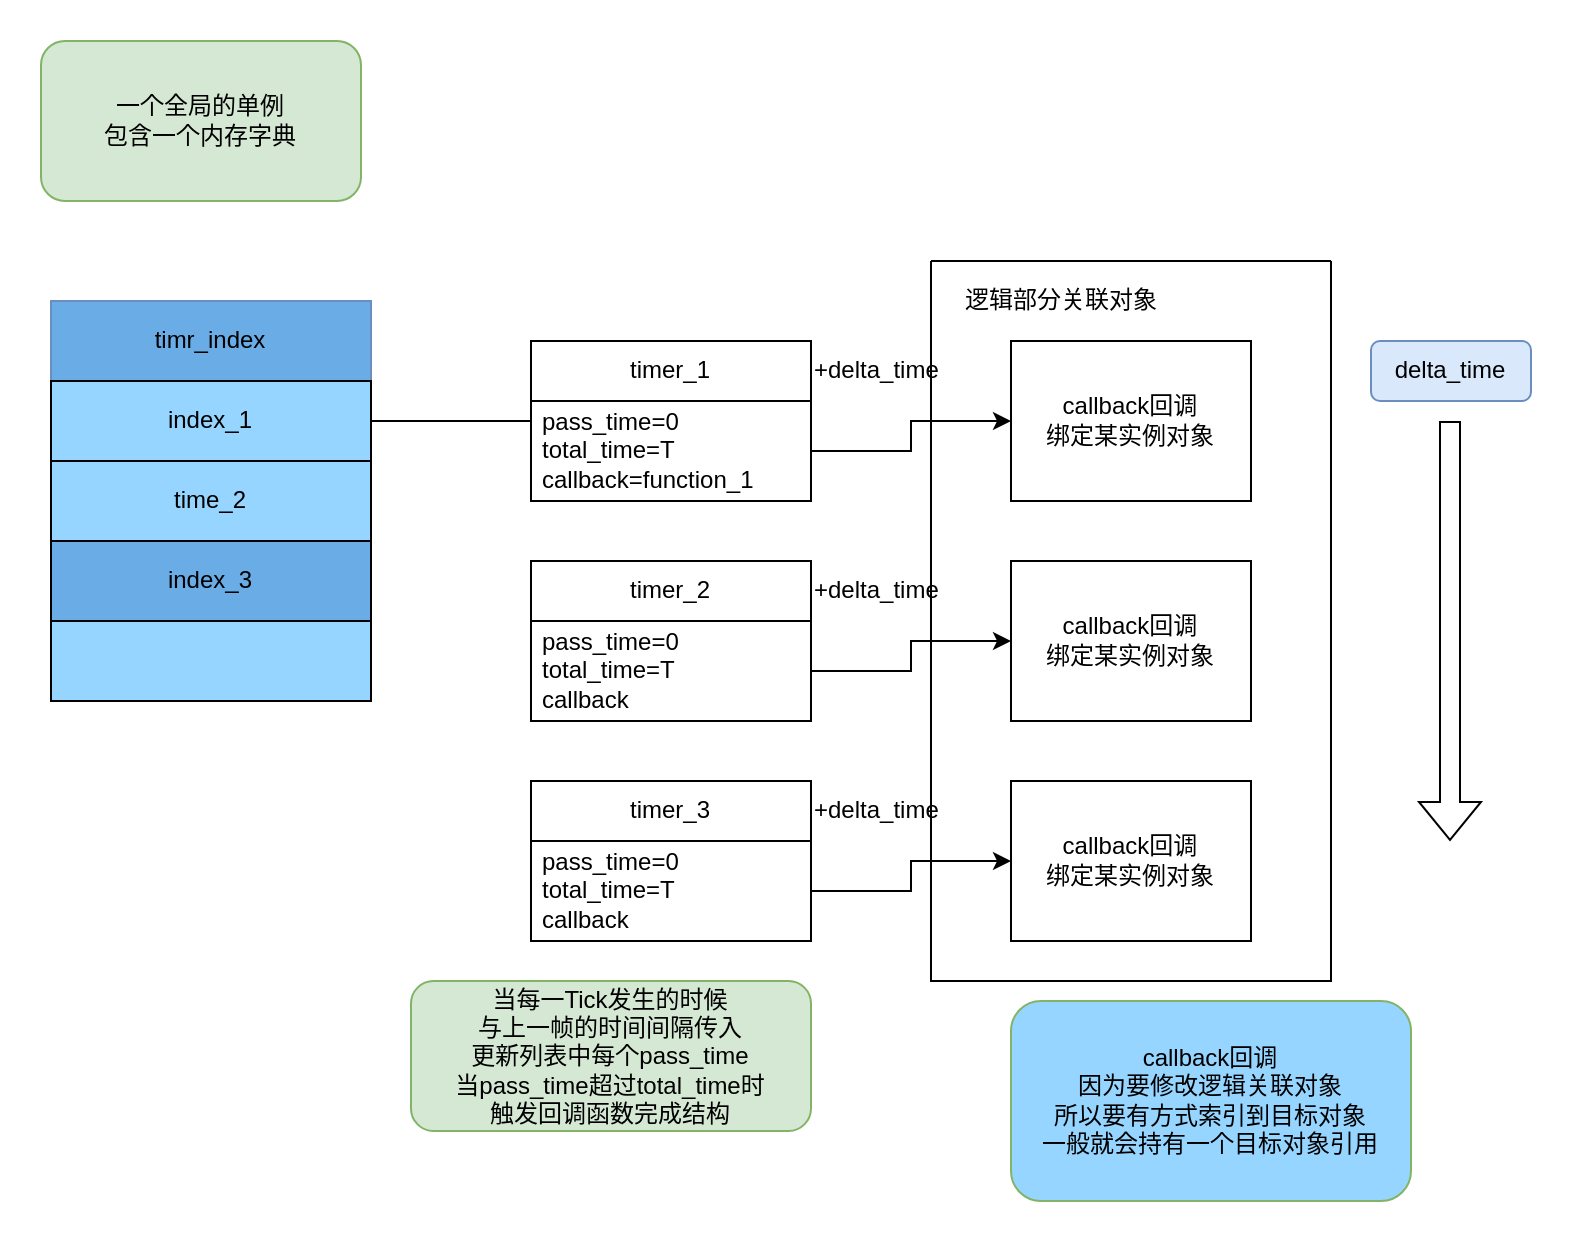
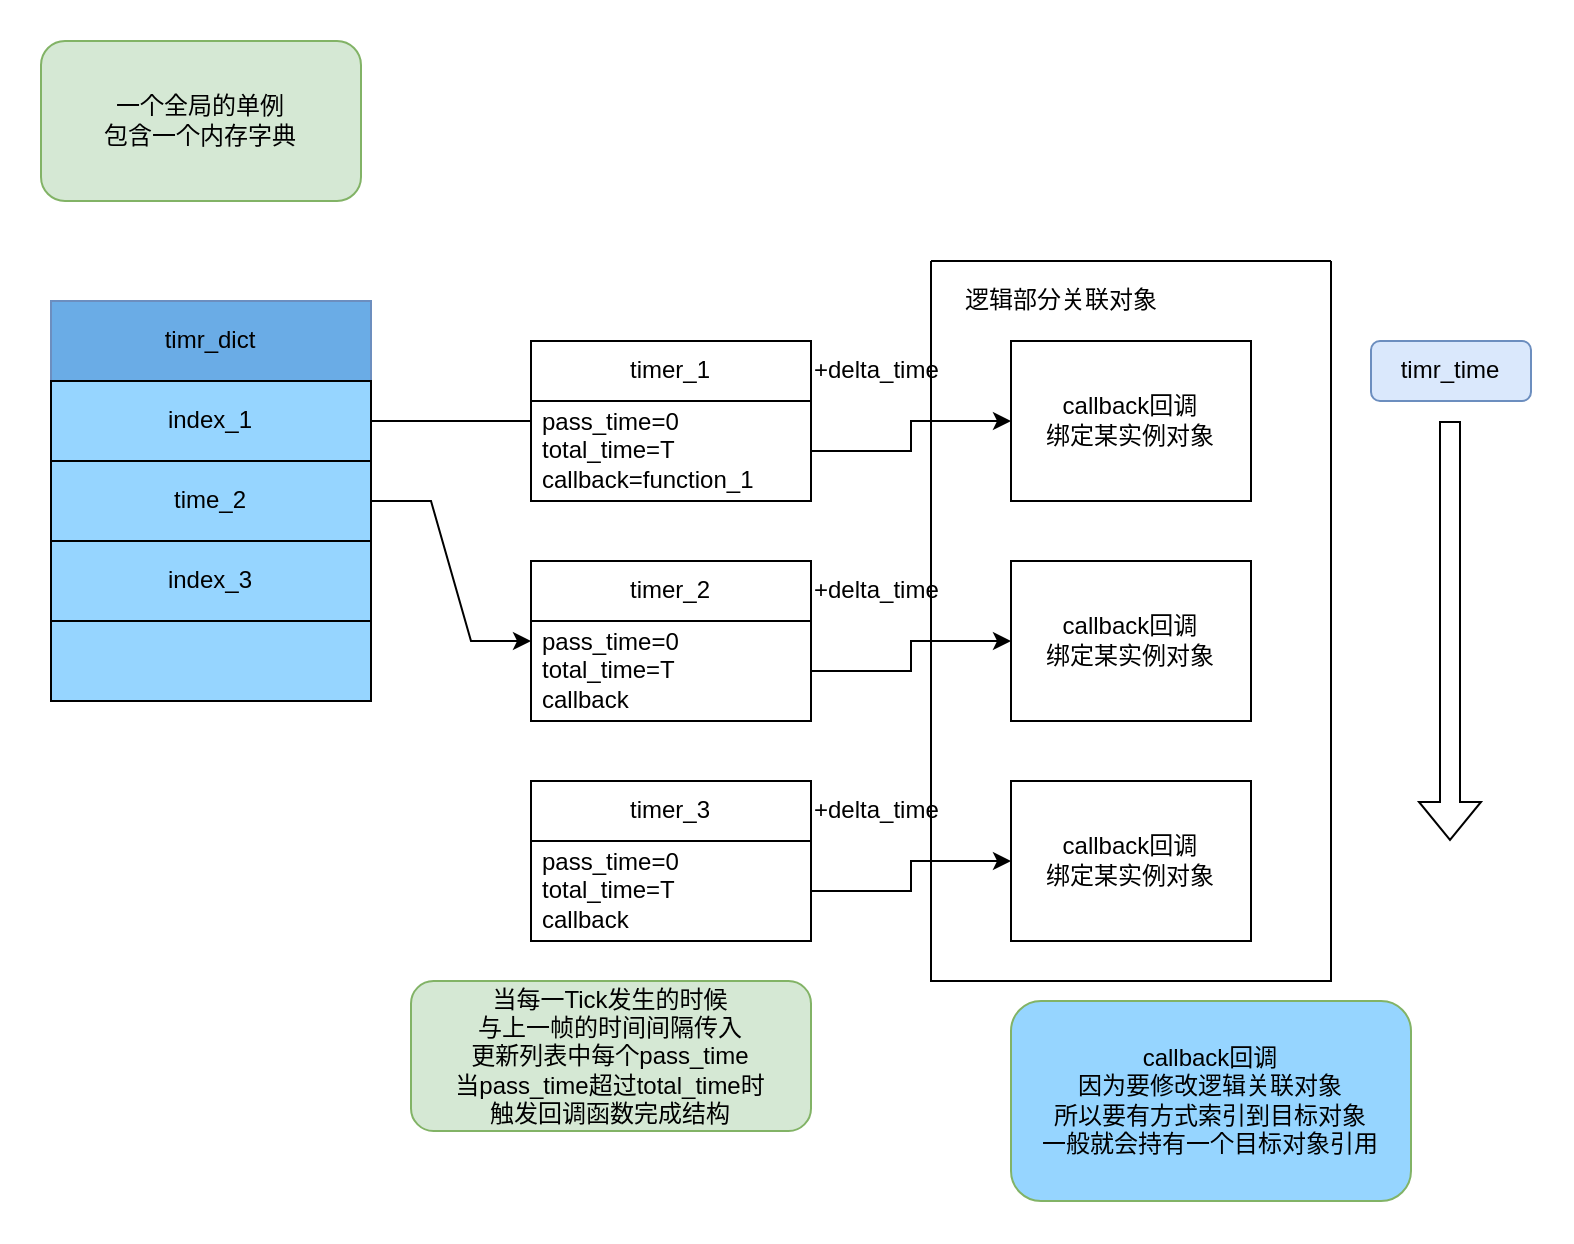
  <mxCell id="0" />
  <mxCell id="1" parent="0" />
- <mxCell id="2" value="timr_index" style="swimlane;fontStyle=0;childLayout=stackLayout;horizontal=1;startSize=40;horizontalStack=0;resizeParent=1;resizeParentMax=0;resizeLast=0;collapsible=1;marginBottom=0;whiteSpace=wrap;html=1;fillColor=#6AACE6;strokeColor=#6c8ebf;" parent="1" vertex="1"><mxGeometry x="25" y="150" width="160" height="200" as="geometry" /></mxCell>
+ <mxCell id="2" value="timr_dict" style="swimlane;fontStyle=0;childLayout=stackLayout;horizontal=1;startSize=40;horizontalStack=0;resizeParent=1;resizeParentMax=0;resizeLast=0;collapsible=1;marginBottom=0;whiteSpace=wrap;html=1;fillColor=#6AACE6;strokeColor=#6c8ebf;" parent="1" vertex="1"><mxGeometry x="25" y="150" width="160" height="200" as="geometry" /></mxCell>
  <mxCell id="3" value="index_1" style="rounded=0;whiteSpace=wrap;html=1;fillColor=#96D5FF;" parent="2" vertex="1"><mxGeometry y="40" width="160" height="40" as="geometry" /></mxCell>
  <mxCell id="4" value="time_2" style="rounded=0;whiteSpace=wrap;html=1;fillColor=#96D5FF;" parent="2" vertex="1"><mxGeometry y="80" width="160" height="40" as="geometry" /></mxCell>
- <mxCell id="5" value="index_3" style="rounded=0;whiteSpace=wrap;html=1;fillColor=#6aace6;" parent="2" vertex="1"><mxGeometry y="120" width="160" height="40" as="geometry" /></mxCell>
+ <mxCell id="5" value="index_3" style="rounded=0;whiteSpace=wrap;html=1;fillColor=#96D5FF;" parent="2" vertex="1"><mxGeometry y="120" width="160" height="40" as="geometry" /></mxCell>
  <mxCell id="6" value="" style="rounded=0;whiteSpace=wrap;html=1;fillColor=#96D5FF;" parent="2" vertex="1"><mxGeometry y="160" width="160" height="40" as="geometry" /></mxCell>
  <mxCell id="7" value="一个全局的单例&lt;br&gt;包含一个内存字典" style="rounded=1;whiteSpace=wrap;html=1;fillColor=#d5e8d4;strokeColor=#82b366;" parent="1" vertex="1"><mxGeometry x="20" y="20" width="160" height="80" as="geometry" /></mxCell>
  <mxCell id="8" value="timer_1" style="swimlane;fontStyle=0;childLayout=stackLayout;horizontal=1;startSize=30;horizontalStack=0;resizeParent=1;resizeParentMax=0;resizeLast=0;collapsible=1;marginBottom=0;whiteSpace=wrap;html=1;" parent="1" vertex="1"><mxGeometry x="265" y="170" width="140" height="80" as="geometry" /></mxCell>
  <mxCell id="9" value="pass_time=0&lt;br&gt;total_time=T&lt;br&gt;callback=function_1" style="text;strokeColor=none;fillColor=none;align=left;verticalAlign=middle;spacingLeft=4;spacingRight=4;overflow=hidden;points=[[0,0.5],[1,0.5]];portConstraint=eastwest;rotatable=0;whiteSpace=wrap;html=1;" parent="8" vertex="1"><mxGeometry y="30" width="140" height="50" as="geometry" /></mxCell>
  <mxCell id="10" style="edgeStyle=orthogonalEdgeStyle;rounded=0;orthogonalLoop=1;jettySize=auto;html=1;endArrow=none;" parent="1" source="3" target="8" edge="1"><mxGeometry relative="1" as="geometry" /></mxCell>
  <mxCell id="11" value="timer_2" style="swimlane;fontStyle=0;childLayout=stackLayout;horizontal=1;startSize=30;horizontalStack=0;resizeParent=1;resizeParentMax=0;resizeLast=0;collapsible=1;marginBottom=0;whiteSpace=wrap;html=1;" parent="1" vertex="1"><mxGeometry x="265" y="280" width="140" height="80" as="geometry" /></mxCell>
  <mxCell id="12" value="pass_time=0&lt;br&gt;total_time=T&lt;br&gt;callback" style="text;strokeColor=none;fillColor=none;align=left;verticalAlign=middle;spacingLeft=4;spacingRight=4;overflow=hidden;points=[[0,0.5],[1,0.5]];portConstraint=eastwest;rotatable=0;whiteSpace=wrap;html=1;" parent="11" vertex="1"><mxGeometry y="30" width="140" height="50" as="geometry" /></mxCell>
+ <mxCell id="13" style="edgeStyle=entityRelationEdgeStyle;rounded=0;orthogonalLoop=1;jettySize=auto;html=1;" parent="1" source="4" target="11" edge="1"><mxGeometry relative="1" as="geometry" /></mxCell>
  <mxCell id="14" value="timer_3" style="swimlane;fontStyle=0;childLayout=stackLayout;horizontal=1;startSize=30;horizontalStack=0;resizeParent=1;resizeParentMax=0;resizeLast=0;collapsible=1;marginBottom=0;whiteSpace=wrap;html=1;" parent="1" vertex="1"><mxGeometry x="265" y="390" width="140" height="80" as="geometry" /></mxCell>
  <mxCell id="15" value="pass_time=0&lt;br&gt;total_time=T&lt;br&gt;callback" style="text;strokeColor=none;fillColor=none;align=left;verticalAlign=middle;spacingLeft=4;spacingRight=4;overflow=hidden;points=[[0,0.5],[1,0.5]];portConstraint=eastwest;rotatable=0;whiteSpace=wrap;html=1;" parent="14" vertex="1"><mxGeometry y="30" width="140" height="50" as="geometry" /></mxCell>
  <mxCell id="16" value="" style="shape=flexArrow;endArrow=classic;html=1;rounded=0;" parent="1" edge="1"><mxGeometry width="50" height="50" relative="1" as="geometry"><mxPoint x="724.5" y="210" as="sourcePoint" /><mxPoint x="724.5" y="420" as="targetPoint" /></mxGeometry></mxCell>
  <mxCell id="17" value="当每一Tick发生的时候&lt;br&gt;与上一帧的时间间隔传入&lt;br&gt;更新列表中每个pass_time&lt;br&gt;当pass_time超过total_time时&lt;br&gt;触发回调函数完成结构" style="rounded=1;whiteSpace=wrap;html=1;fillColor=#d5e8d4;strokeColor=#82b366;" parent="1" vertex="1"><mxGeometry x="205" y="490" width="200" height="75" as="geometry" /></mxCell>
- <mxCell id="18" value="delta_time" style="rounded=1;whiteSpace=wrap;html=1;fillColor=#dae8fc;strokeColor=#6c8ebf;" parent="1" vertex="1"><mxGeometry x="685" y="170" width="80" height="30" as="geometry" /></mxCell>
+ <mxCell id="18" value="timr_time" style="rounded=1;whiteSpace=wrap;html=1;fillColor=#dae8fc;strokeColor=#6c8ebf;" parent="1" vertex="1"><mxGeometry x="685" y="170" width="80" height="30" as="geometry" /></mxCell>
  <mxCell id="19" value="+delta_time" style="text;html=1;align=left;verticalAlign=middle;resizable=0;points=[];autosize=1;strokeColor=none;fillColor=none;" parent="1" vertex="1"><mxGeometry x="405" y="170" width="90" height="30" as="geometry" /></mxCell>
  <mxCell id="20" value="+delta_time" style="text;html=1;align=left;verticalAlign=middle;resizable=0;points=[];autosize=1;strokeColor=none;fillColor=none;" parent="1" vertex="1"><mxGeometry x="405" y="280" width="90" height="30" as="geometry" /></mxCell>
  <mxCell id="21" value="+delta_time" style="text;html=1;align=left;verticalAlign=middle;resizable=0;points=[];autosize=1;strokeColor=none;fillColor=none;" parent="1" vertex="1"><mxGeometry x="405" y="390" width="90" height="30" as="geometry" /></mxCell>
  <mxCell id="22" value="&lt;span style=&quot;text-align: left&quot;&gt;callback&lt;/span&gt;回调&lt;br&gt;绑定某实例对象" style="rounded=0;whiteSpace=wrap;html=1;" vertex="1" parent="1"><mxGeometry x="505" y="170" width="120" height="80" as="geometry" /></mxCell>
  <mxCell id="23" style="edgeStyle=orthogonalEdgeStyle;rounded=0;orthogonalLoop=1;jettySize=auto;html=1;" edge="1" parent="1" source="9" target="22"><mxGeometry relative="1" as="geometry" /></mxCell>
  <mxCell id="24" value="&lt;span style=&quot;text-align: left&quot;&gt;callback&lt;/span&gt;回调&lt;br&gt;绑定某实例对象" style="rounded=0;whiteSpace=wrap;html=1;" vertex="1" parent="1"><mxGeometry x="505" y="280" width="120" height="80" as="geometry" /></mxCell>
  <mxCell id="25" style="edgeStyle=orthogonalEdgeStyle;rounded=0;orthogonalLoop=1;jettySize=auto;html=1;" edge="1" parent="1" source="12" target="24"><mxGeometry relative="1" as="geometry" /></mxCell>
  <mxCell id="26" value="&lt;span style=&quot;text-align: left&quot;&gt;callback&lt;/span&gt;回调&lt;br&gt;绑定某实例对象" style="rounded=0;whiteSpace=wrap;html=1;" vertex="1" parent="1"><mxGeometry x="505" y="390" width="120" height="80" as="geometry" /></mxCell>
  <mxCell id="27" style="edgeStyle=orthogonalEdgeStyle;rounded=0;orthogonalLoop=1;jettySize=auto;html=1;" edge="1" parent="1" source="15" target="26"><mxGeometry relative="1" as="geometry" /></mxCell>
  <mxCell id="28" value="callback回调&lt;br&gt;因为要修改逻辑关联对象&lt;br&gt;所以要有方式索引到目标对象&lt;br&gt;一般就会持有一个目标对象引用" style="rounded=1;whiteSpace=wrap;html=1;fillColor=#96d5ff;strokeColor=#82b366;" vertex="1" parent="1"><mxGeometry x="505" y="500" width="200" height="100" as="geometry" /></mxCell>
  <mxCell id="29" value="" style="swimlane;startSize=0;" vertex="1" parent="1"><mxGeometry x="465" y="130" width="200" height="360" as="geometry" /></mxCell>
  <mxCell id="30" value="逻辑部分关联对象" style="text;html=1;align=center;verticalAlign=middle;resizable=0;points=[];autosize=1;strokeColor=none;fillColor=none;" vertex="1" parent="29"><mxGeometry x="10" y="10" width="110" height="20" as="geometry" /></mxCell>
